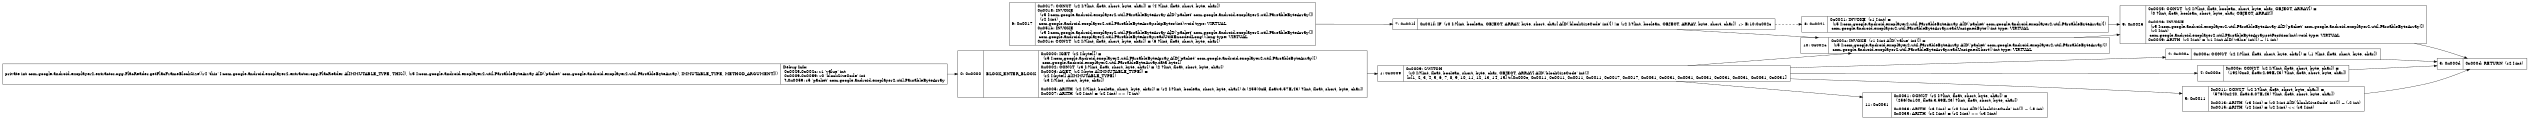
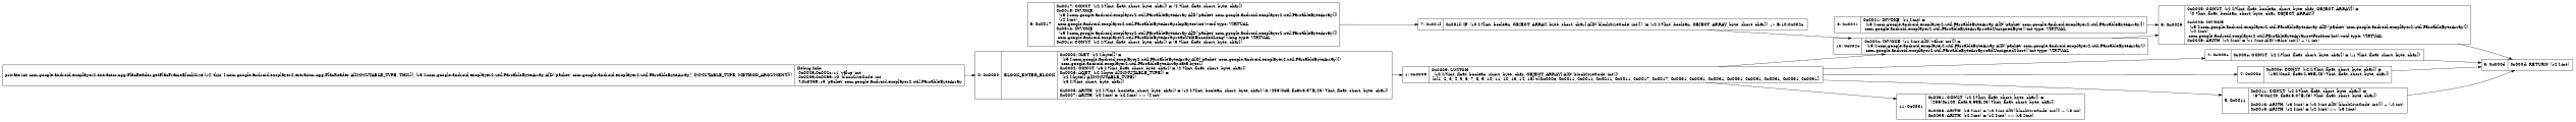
  digraph {
    rankdir=LR
    node [shape=record]
    n1 [label="{0\:\ 0x0000|BLOCK_ENTER_BLOCK\l|0x0000: IGET  (r2 I:byte[]) = \l  (r5 I:com.google.android.exoplayer2.util.ParsableByteArray A[D('packet' com.google.android.exoplayer2.util.ParsableByteArray)])\l com.google.android.exoplayer2.util.ParsableByteArray.data byte[] \l0x0002: CONST  (r3 I:?[int, float, short, byte, char]) = (2 ?[int, float, short, byte, char]) \l0x0003: AGET  (r2 I:byte A[IMMUTABLE_TYPE]) = \l  (r2 I:byte[] A[IMMUTABLE_TYPE])\l  (r3 I:?[int, short, byte, char])\l \l0x0005: ARITH  (r2 I:?[int, boolean, short, byte, char]) = (r2 I:?[int, boolean, short, byte, char]) & (255(0xff, float:3.57E\-43) ?[int, float, short, byte, char]) \l0x0007: ARITH  (r0 I:int) = (r2 I:int) \>\> (4 int) \l}"]
    n2 [label="{1\:\ 0x0009|0x0009: SWITCH  \l  (r0 I:?[int, float, boolean, short, byte, char, OBJECT, ARRAY] A[D('blockSizeCode' int)])\l k:[1, 2, 3, 4, 5, 6, 7, 8, 9, 10, 11, 12, 13, 14, 15] t:[0x000e, 0x0011, 0x0011, 0x0011, 0x0011, 0x0017, 0x0017, 0x0031, 0x0031, 0x0031, 0x0031, 0x0031, 0x0031, 0x0031, 0x0031] \l}"]
    n3 [label="{2\:\ 0x000c|0x000c: CONST  (r2 I:?[int, float, short, byte, char]) = (\-1 ?[int, float, short, byte, char]) \l}"]
    n4 [label="{4\:\ 0x000e|0x000e: CONST  (r2 I:?[int, float, short, byte, char]) = \l  (192(0xc0, float:2.69E\-43) ?[int, float, short, byte, char])\l \l}"]
    n5 [label="{5\:\ 0x0011|0x0011: CONST  (r2 I:?[int, float, short, byte, char]) = \l  (576(0x240, float:8.07E\-43) ?[int, float, short, byte, char])\l \l0x0013: ARITH  (r3 I:int) = (r0 I:int A[D('blockSizeCode' int)]) + (\-2 int) \l0x0015: ARITH  (r2 I:int) = (r2 I:int) \<\< (r3 I:int) \l}"]
    n6 [label="{11\:\ 0x0031|0x0031: CONST  (r2 I:?[int, float, short, byte, char]) = \l  (256(0x100, float:3.59E\-43) ?[int, float, short, byte, char])\l \l0x0033: ARITH  (r3 I:int) = (r0 I:int A[D('blockSizeCode' int)]) + (\-8 int) \l0x0035: ARITH  (r2 I:int) = (r2 I:int) \<\< (r3 I:int) \l}"]
    n7 [label="{10\:\ 0x002c|0x002c: INVOKE  (r1 I:int A[D('value' int)]) = \l  (r5 I:com.google.android.exoplayer2.util.ParsableByteArray A[D('packet' com.google.android.exoplayer2.util.ParsableByteArray)])\l com.google.android.exoplayer2.util.ParsableByteArray.readUnsignedShort():int type: VIRTUAL \l}"]
    n8 [label="{3\:\ 0x000d|0x000d: RETURN  (r2 I:int) \l}"]
    n9 [label="{6\:\ 0x0017|0x0017: CONST  (r2 I:?[int, float, short, byte, char]) = (4 ?[int, float, short, byte, char]) \l0x0018: INVOKE  \l  (r5 I:com.google.android.exoplayer2.util.ParsableByteArray A[D('packet' com.google.android.exoplayer2.util.ParsableByteArray)])\l  (r2 I:int)\l com.google.android.exoplayer2.util.ParsableByteArray.skipBytes(int):void type: VIRTUAL \l0x051b: INVOKE  \l  (r5 I:com.google.android.exoplayer2.util.ParsableByteArray A[D('packet' com.google.android.exoplayer2.util.ParsableByteArray)])\l com.google.android.exoplayer2.util.ParsableByteArray.readUtf8EncodedLong():long type: VIRTUAL \l0x001e: CONST  (r2 I:?[int, float, short, byte, char]) = (6 ?[int, float, short, byte, char]) \l}"]
    n10 [label="{7\:\ 0x001f|0x001f: IF  (r0 I:?[int, boolean, OBJECT, ARRAY, byte, short, char] A[D('blockSizeCode' int)]) != (r2 I:?[int, boolean, OBJECT, ARRAY, byte, short, char])  \-\> B:10:0x002c \l}"]
    n11 [label="{8\:\ 0x0021|0x0021: INVOKE  (r1 I:int) = \l  (r5 I:com.google.android.exoplayer2.util.ParsableByteArray A[D('packet' com.google.android.exoplayer2.util.ParsableByteArray)])\l com.google.android.exoplayer2.util.ParsableByteArray.readUnsignedByte():int type: VIRTUAL \l}"]
    n12 [label="{9\:\ 0x0025|0x0025: CONST  (r2 I:?[int, float, boolean, short, byte, char, OBJECT, ARRAY]) = \l  (0 ?[int, float, boolean, short, byte, char, OBJECT, ARRAY])\l \l0x0026: INVOKE  \l  (r5 I:com.google.android.exoplayer2.util.ParsableByteArray A[D('packet' com.google.android.exoplayer2.util.ParsableByteArray)])\l  (r2 I:int)\l com.google.android.exoplayer2.util.ParsableByteArray.setPosition(int):void type: VIRTUAL \l0x0029: ARITH  (r2 I:int) = (r1 I:int A[D('value' int)]) + (1 int) \l}"]
    n13 [label="{private int com.google.android.exoplayer2.extractor.ogg.FlacReader.getFlacFrameBlockSize((r4 'this' I:com.google.android.exoplayer2.extractor.ogg.FlacReader A[IMMUTABLE_TYPE, THIS]), (r5 I:com.google.android.exoplayer2.util.ParsableByteArray A[D('packet' com.google.android.exoplayer2.util.ParsableByteArray), IMMUTABLE_TYPE, METHOD_ARGUMENT]))  | Debug Info:\l  0x0025\-0x002c: r1 'value' int\l  0x0009\-0x0059: r0 'blockSizeCode' int\l  ?\-0x0059: r5 'packet' com.google.android.exoplayer2.util.ParsableByteArray\l}"]
    n1 -> n2
    n2 -> n3
    n2 -> n4
    n2 -> n5
    n2 -> n6
    n2 -> n7
    n3 -> n8
    n4 -> n8
    n5 -> n8
    n7 -> n12
    n9 -> n10
    n10 -> n7
-   n10 -> n11 [style=dashed]
    n11 -> n12
    n12 -> n8
    n13 -> n1
  }
